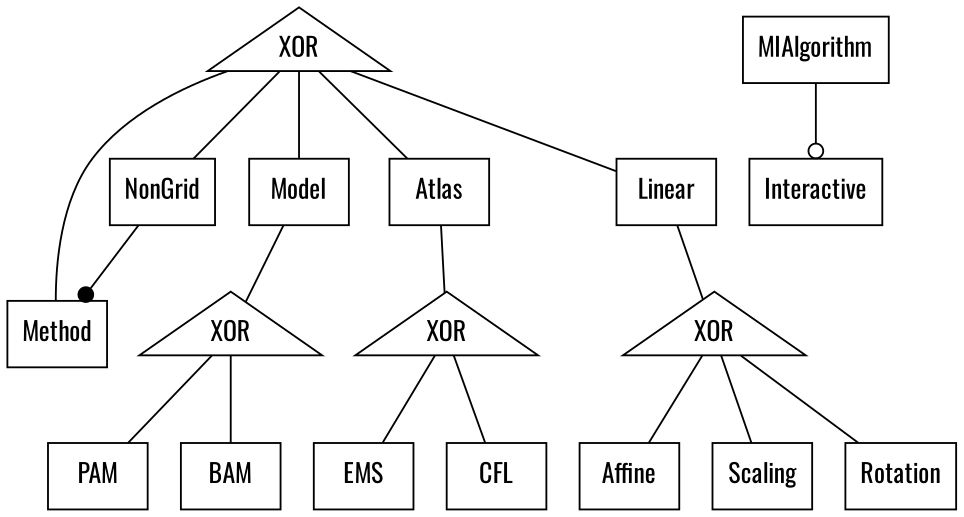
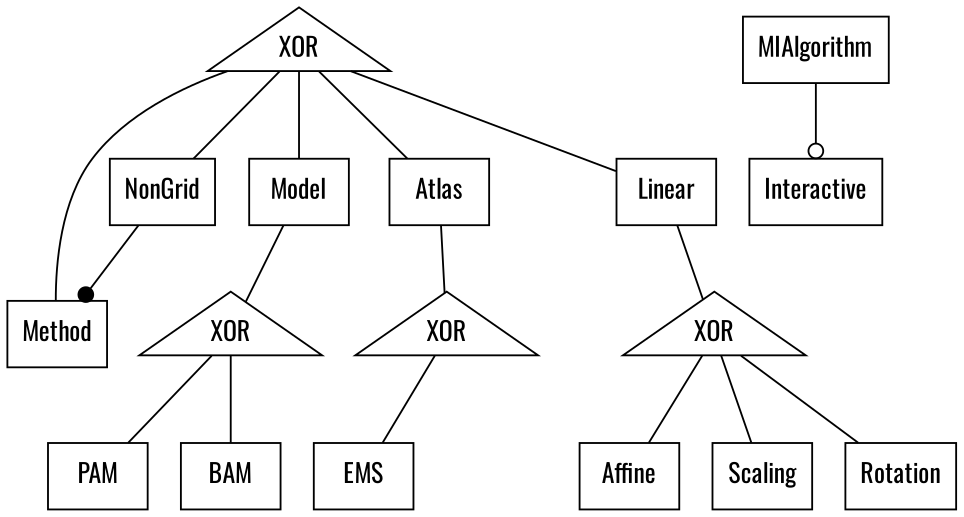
  digraph {
    fontname=Oswald
    rankdir=TB
    node [fontname=Oswald shape=box]
    edge [arrowhead=none fontname=Oswald]
    n1 [label=Affine]
    n2 [label=Model]
    n3 [label=XOR shape=triangle width=0.3]
    n4 [label=PAM]
    n5 [label=BAM]
    n6 [label=Method]
    n7 [label=XOR shape=triangle width=0.3]
    n8 [label=NonGrid]
    n9 [label=Atlas]
    n10 [label=Linear]
    n11 [label=EMS]
    n12 [label=Scaling]
    n13 [label=MIAlgorithm]
    n14 [label=Interactive]
    n15 [label=XOR shape=triangle width=0.3]
-   n16 [label=CFL]
    n17 [label=XOR shape=triangle width=0.3]
    n18 [label=Rotation]
    n2 -> n3
    n3 -> n4
    n3 -> n5
    n6 -> n7
    n7 -> n2
    n7 -> n8
    n7 -> n9
    n7 -> n10
    n8 -> n6 [arrowhead=dot]
    n9 -> n15
    n10 -> n17
    n13 -> n14 [arrowhead=odot]
    n15 -> n11
-   n15 -> n16
    n17 -> n1
    n17 -> n12
    n17 -> n18
  }
